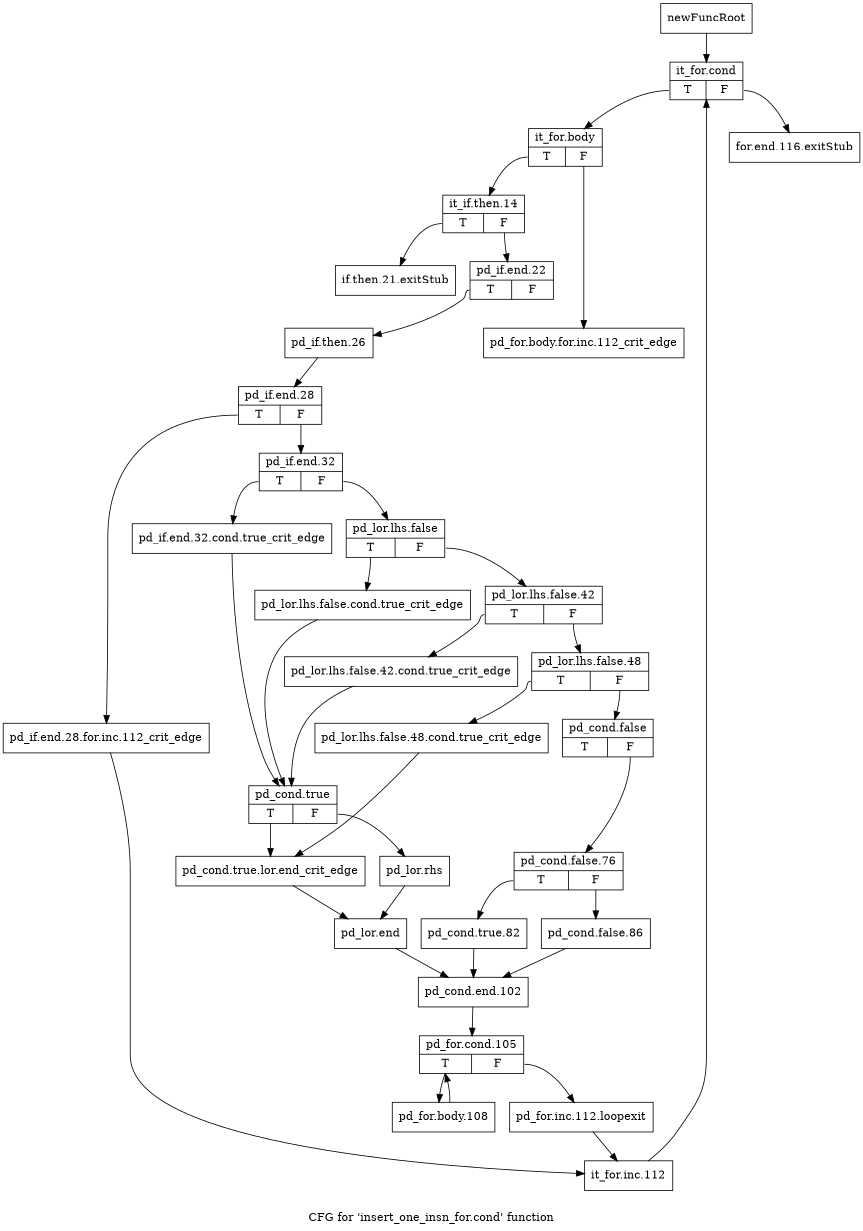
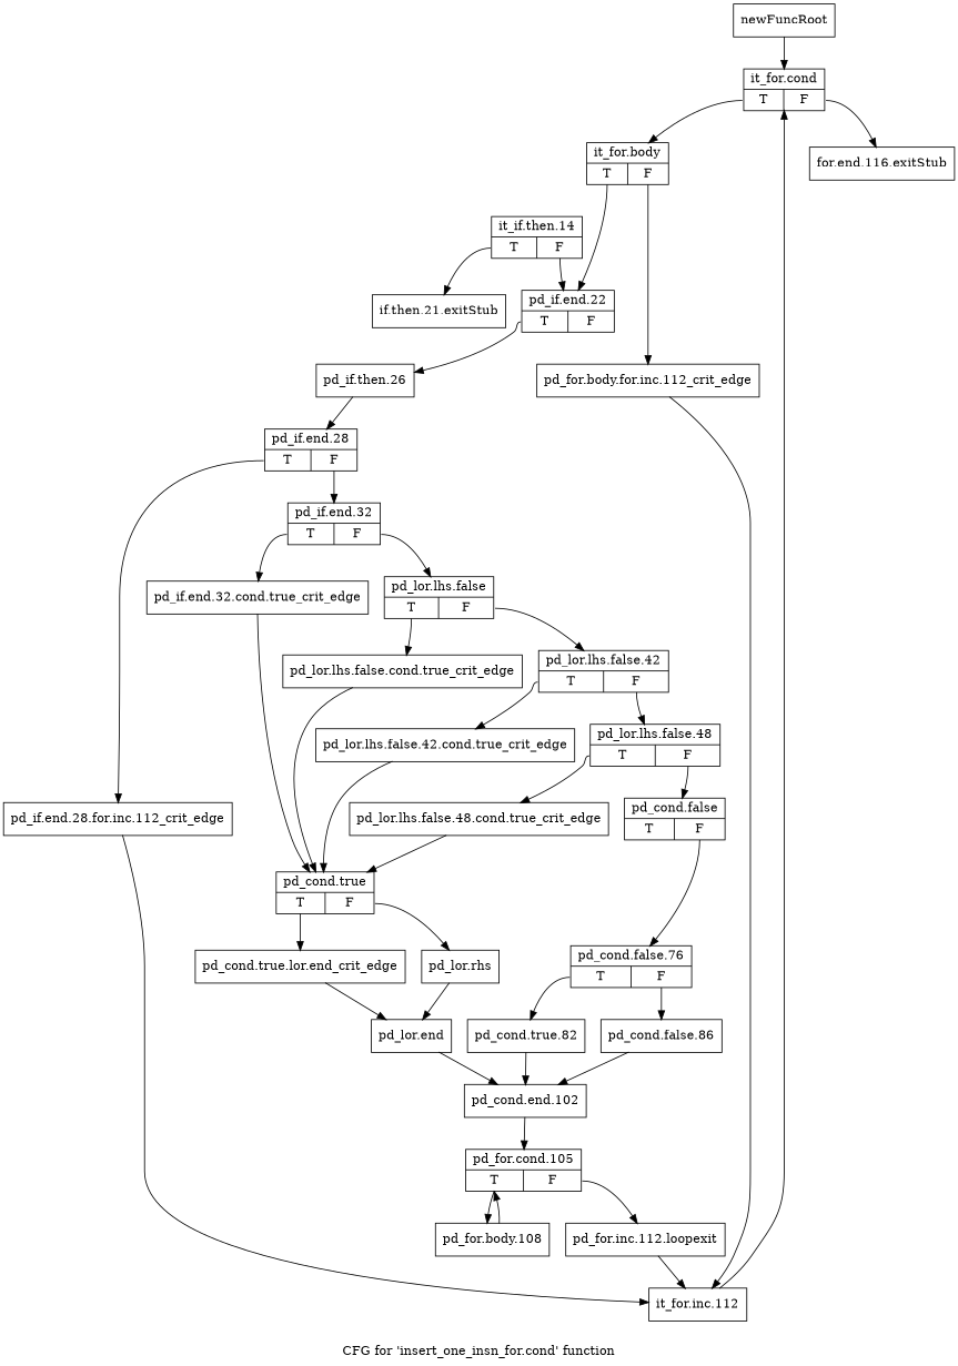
  digraph {
    label="CFG for 'insert_one_insn_for.cond' function"
    node [shape=record]
    n1 [label="{newFuncRoot}"]
    n2 [label="{it_for.cond|{<s0>T|<s1>F}}"]
    n3 [label="{for.end.116.exitStub}"]
    n4 [label="{it_for.body|{<s0>T|<s1>F}}"]
    n5 [label="{it_if.then.14|{<s0>T|<s1>F}}"]
    n6 [label="{pd_for.body.for.inc.112_crit_edge}"]
    n7 [label="{if.then.21.exitStub}"]
    n8 [label="{pd_if.end.22|{<s0>T|<s1>F}}"]
    n9 [label="{it_for.inc.112}"]
    n10 [label="{pd_if.then.26}"]
    n11 [label="{pd_if.end.28|{<s0>T|<s1>F}}"]
    n12 [label="{pd_if.end.28.for.inc.112_crit_edge}"]
    n13 [label="{pd_if.end.32|{<s0>T|<s1>F}}"]
    n14 [label="{pd_if.end.32.cond.true_crit_edge}"]
    n15 [label="{pd_lor.lhs.false|{<s0>T|<s1>F}}"]
    n16 [label="{pd_cond.true|{<s0>T|<s1>F}}"]
    n17 [label="{pd_lor.lhs.false.cond.true_crit_edge}"]
    n18 [label="{pd_lor.lhs.false.42|{<s0>T|<s1>F}}"]
    n19 [label="{pd_cond.true.lor.end_crit_edge}"]
    n20 [label="{pd_lor.rhs}"]
    n21 [label="{pd_lor.lhs.false.42.cond.true_crit_edge}"]
    n22 [label="{pd_lor.lhs.false.48|{<s0>T|<s1>F}}"]
    n23 [label="{pd_lor.lhs.false.48.cond.true_crit_edge}"]
    n24 [label="{pd_cond.false|{<s0>T|<s1>F}}"]
    n25 [label="{pd_cond.false.76|{<s0>T|<s1>F}}"]
    n26 [label="{pd_cond.true.82}"]
    n27 [label="{pd_cond.false.86}"]
    n28 [label="{pd_cond.end.102}"]
    n29 [label="{pd_for.cond.105|{<s0>T|<s1>F}}"]
    n30 [label="{pd_for.body.108}"]
    n31 [label="{pd_for.inc.112.loopexit}"]
    n32 [label="{pd_lor.end}"]
    n1 -> n2
    n2 -> n3 [tailport=s1]
    n2 -> n4 [tailport=s0]
-   n4 -> n5 [tailport=s0]
+   n4 -> n8 [tailport=s0]
    n4 -> n6 [tailport=s1]
    n5 -> n7 [tailport=s0]
    n5 -> n8 [tailport=s1]
+   n6 -> n9
    n8 -> n10 [tailport=s0]
    n9 -> n2
    n10 -> n11
    n11 -> n12 [tailport=s0]
    n11 -> n13 [tailport=s1]
    n12 -> n9
    n13 -> n14 [tailport=s0]
    n13 -> n15 [tailport=s1]
    n14 -> n16
    n15 -> n17 [tailport=s0]
    n15 -> n18 [tailport=s1]
    n16 -> n19 [tailport=s0]
    n16 -> n20 [tailport=s1]
    n17 -> n16
    n18 -> n21 [tailport=s0]
    n18 -> n22 [tailport=s1]
    n19 -> n32
    n20 -> n32
    n21 -> n16
    n22 -> n23 [tailport=s0]
    n22 -> n24 [tailport=s1]
-   n23 -> n19
+   n23 -> n16
    n24 -> n25 [tailport=s1]
    n25 -> n26 [tailport=s0]
    n25 -> n27 [tailport=s1]
    n26 -> n28
    n27 -> n28
    n28 -> n29
    n29 -> n30 [tailport=s0]
    n29 -> n31 [tailport=s1]
    n30 -> n29
    n31 -> n9
    n32 -> n28
  }
